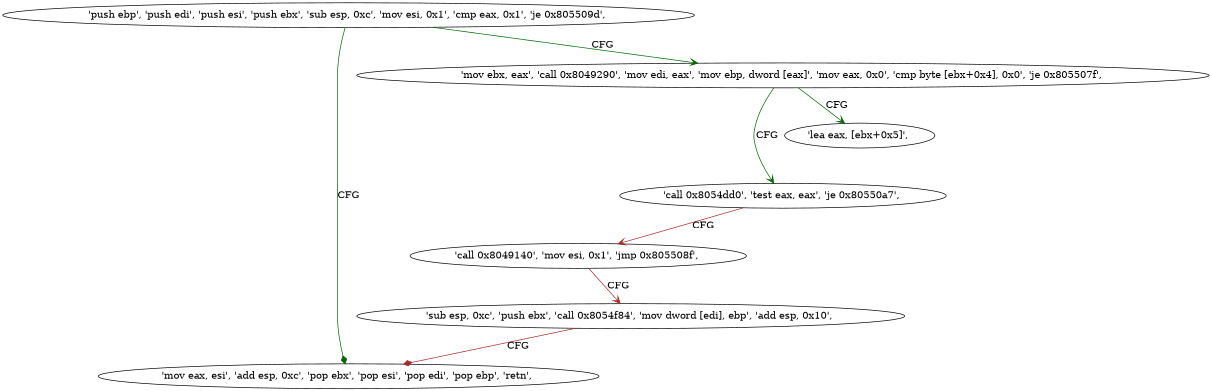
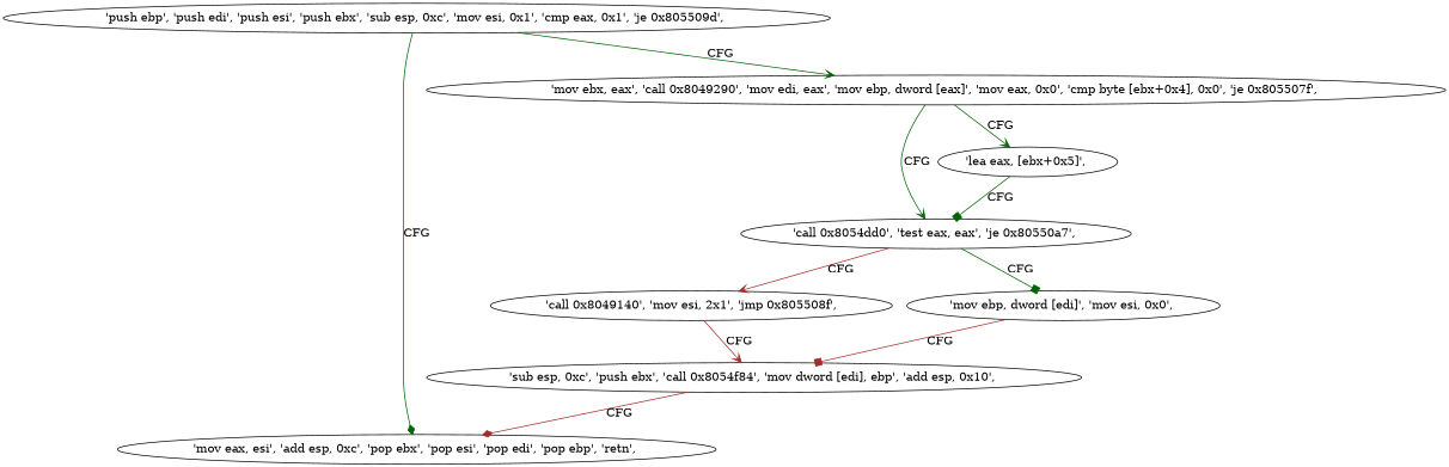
  digraph {
    edge [arrowhead=vee color=darkgreen]
    n1 [label="'push ebp', 'push edi', 'push esi', 'push ebx', 'sub esp, 0xc', 'mov esi, 0x1', 'cmp eax, 0x1', 'je 0x805509d', "]
    n2 [label="'mov eax, esi', 'add esp, 0xc', 'pop ebx', 'pop esi', 'pop edi', 'pop ebp', 'retn', "]
    n3 [label="'mov ebx, eax', 'call 0x8049290', 'mov edi, eax', 'mov ebp, dword [eax]', 'mov eax, 0x0', 'cmp byte [ebx+0x4], 0x0', 'je 0x805507f', "]
    n4 [label="'call 0x8054dd0', 'test eax, eax', 'je 0x80550a7', "]
    n5 [label="'lea eax, [ebx+0x5]', "]
-   n6 [label="'call 0x8049140', 'mov esi, 0x1', 'jmp 0x805508f', "]
+   n6 [label="'call 0x8049140', 'mov esi, 2x1', 'jmp 0x805508f',"]
+   n7 [label="'mov ebp, dword [edi]', 'mov esi, 0x0', "]
    n8 [label="'sub esp, 0xc', 'push ebx', 'call 0x8054f84', 'mov dword [edi], ebp', 'add esp, 0x10', "]
    n1 -> n2 [arrowhead=diamond label=CFG]
    n1 -> n3 [label=CFG]
    n3 -> n4 [label=CFG]
    n3 -> n5 [label=CFG]
    n4 -> n6 [color=brown label=CFG]
+   n4 -> n7 [arrowhead=box label=CFG]
+   n5 -> n4 [arrowhead=box label=CFG]
    n6 -> n8 [color=brown label=CFG]
+   n7 -> n8 [arrowhead=box color=brown label=CFG]
    n8 -> n2 [arrowhead=diamond color=brown label=CFG]
  }
